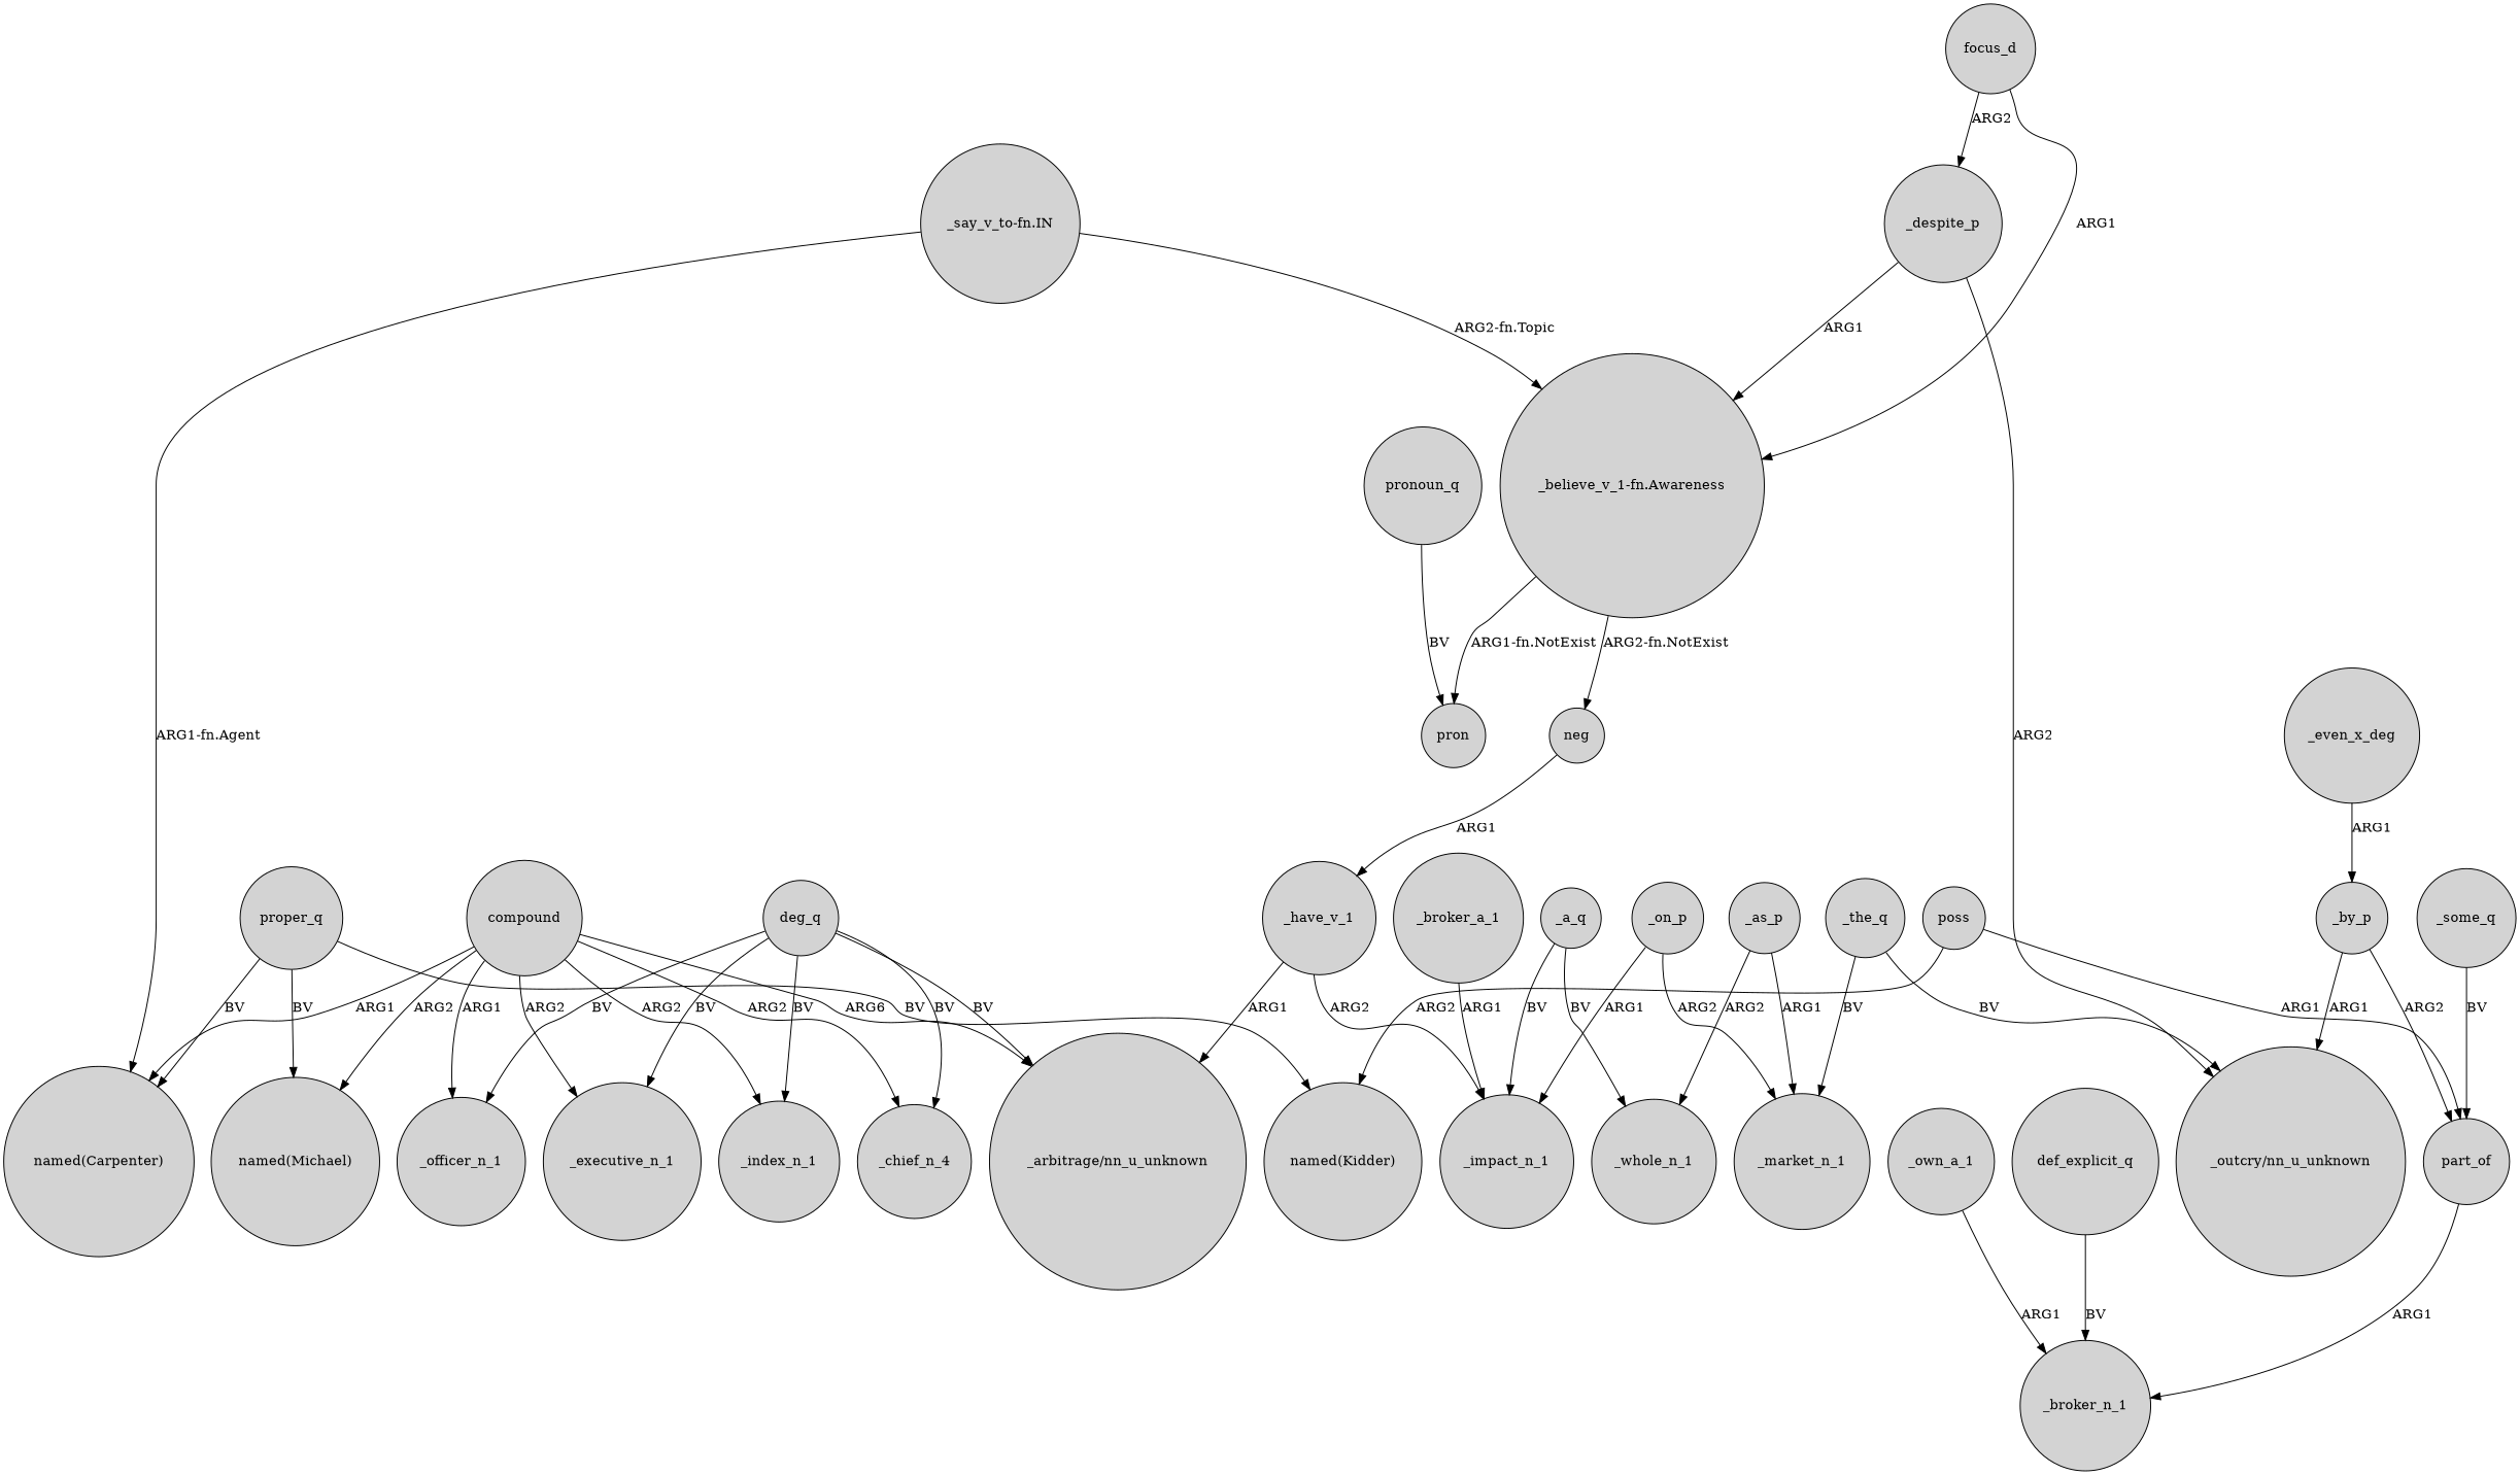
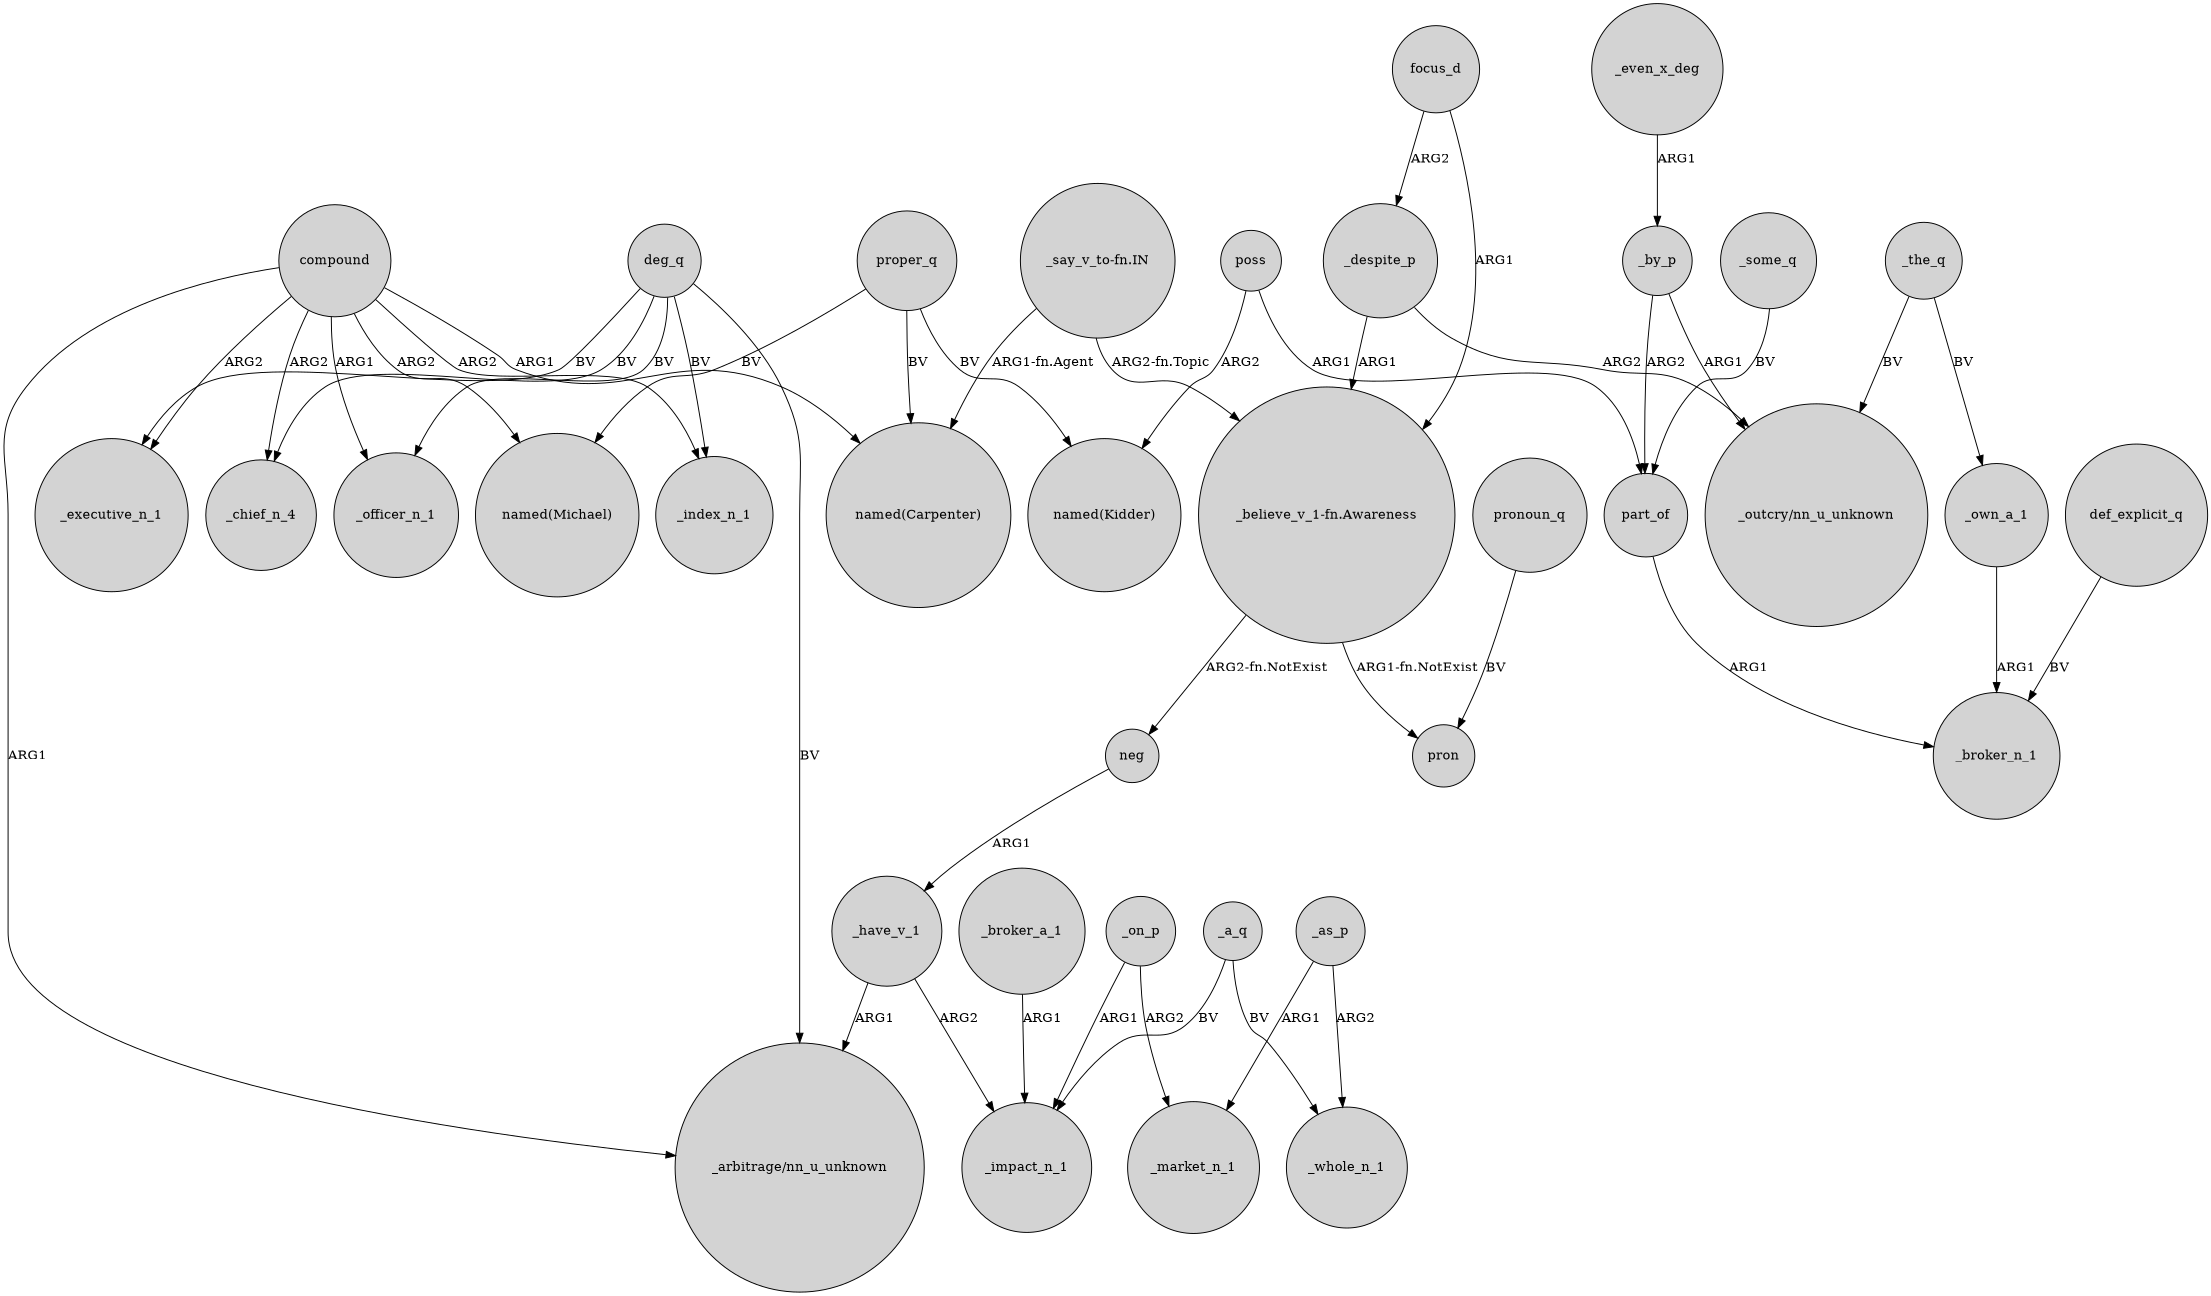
  digraph {
    node [shape=circle style=filled]
    poss
    "named(Kidder)"
    part_of
    compound
    _index_n_1
    _executive_n_1
    "named(Carpenter)"
    "named(Michael)"
    n9 [label=_chief_n_4]
    "_arbitrage/nn_u_unknown"
    _officer_n_1
    n12 [label=deg_q]
    n13 [label=_broker_a_1]
    _impact_n_1
    "_say_v_to-fn.IN"
    "_believe_v_1-fn.Awareness"
    neg
    pron
    _on_p
    _market_n_1
    _own_a_1
    _broker_n_1
    _have_v_1
    focus_d
    _despite_p
    "_outcry/nn_u_unknown"
    _as_p
    _whole_n_1
    _even_x_deg
    _by_p
    proper_q
    _some_q
    pronoun_q
    _a_q
    def_explicit_q
    _the_q
    poss -> "named(Kidder)" [label=ARG2]
    poss -> part_of [label=ARG1]
    part_of -> _broker_n_1 [label=ARG1]
    compound -> _index_n_1 [label=ARG2]
    compound -> _executive_n_1 [label=ARG2]
    compound -> "named(Carpenter)" [label=ARG1]
    compound -> "named(Michael)" [label=ARG2]
    compound -> n9 [label=ARG2]
-   compound -> "_arbitrage/nn_u_unknown" [label=ARG6]
+   compound -> "_arbitrage/nn_u_unknown" [label=ARG1]
    compound -> _officer_n_1 [label=ARG1]
    n12 -> _index_n_1 [label=BV]
    n12 -> _executive_n_1 [label=BV]
    n12 -> n9 [label=BV]
    n12 -> "_arbitrage/nn_u_unknown" [label=BV]
    n12 -> _officer_n_1 [label=BV]
    n13 -> _impact_n_1 [label=ARG1]
    "_say_v_to-fn.IN" -> "named(Carpenter)" [label="ARG1-fn.Agent"]
    "_say_v_to-fn.IN" -> "_believe_v_1-fn.Awareness" [label="ARG2-fn.Topic"]
    "_believe_v_1-fn.Awareness" -> neg [label="ARG2-fn.NotExist"]
    "_believe_v_1-fn.Awareness" -> pron [label="ARG1-fn.NotExist"]
    neg -> _have_v_1 [label=ARG1]
    _on_p -> _impact_n_1 [label=ARG1]
    _on_p -> _market_n_1 [label=ARG2]
    _own_a_1 -> _broker_n_1 [label=ARG1]
    _have_v_1 -> "_arbitrage/nn_u_unknown" [label=ARG1]
    _have_v_1 -> _impact_n_1 [label=ARG2]
    focus_d -> "_believe_v_1-fn.Awareness" [label=ARG1]
    focus_d -> _despite_p [label=ARG2]
    _despite_p -> "_believe_v_1-fn.Awareness" [label=ARG1]
    _despite_p -> "_outcry/nn_u_unknown" [label=ARG2]
    _as_p -> _market_n_1 [label=ARG1]
    _as_p -> _whole_n_1 [label=ARG2]
    _even_x_deg -> _by_p [label=ARG1]
    _by_p -> part_of [label=ARG2]
    _by_p -> "_outcry/nn_u_unknown" [label=ARG1]
    proper_q -> "named(Kidder)" [label=BV]
    proper_q -> "named(Carpenter)" [label=BV]
    proper_q -> "named(Michael)" [label=BV]
    _some_q -> part_of [label=BV]
    pronoun_q -> pron [label=BV]
    _a_q -> _impact_n_1 [label=BV]
    _a_q -> _whole_n_1 [label=BV]
    def_explicit_q -> _broker_n_1 [label=BV]
-   _the_q -> _market_n_1 [label=BV]
+   _the_q -> _own_a_1 [label=BV]
    _the_q -> "_outcry/nn_u_unknown" [label=BV]
  }
